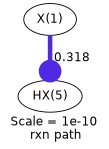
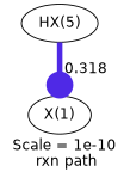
  digraph {
    fontname=Helvetica
    label="Scale = 1e-10\l rxn path"
    node [fontname=Helvetica]
    n1 [label="X(1)"]
    n2 [label="HX(5)"]
-   n1 -> n2 [arrowsize=2.57 color="0.7, 0.818, 0.9" fontname=Helvetica label=" 0.318" style="setlinewidth(5.14)" arrowhead=dot]
+   n2 -> n1 [arrowsize=2.57 color="0.7, 0.818, 0.9" fontname=Helvetica label=" 0.318" style="setlinewidth(5.14)" arrowhead=dot]
  }
